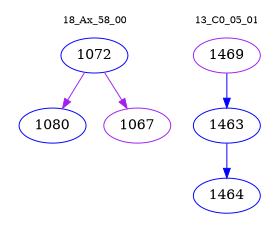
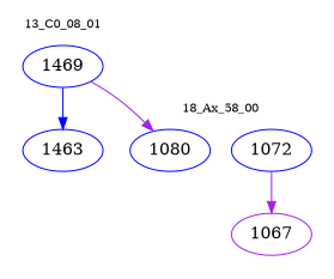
  digraph {
    node [color=blue]
    edge [color=purple]
    n1 [label=1072]
    n2 [label=1080]
    n3 [color=purple label=1067]
    n4 [label=1463]
-   n5 [label=1464]
-   n6 [color=purple label=1469]
+   n6 [label=1469]
    subgraph cluster_1 {
      color=white
      fontsize=10
      label="18_Ax_58_00"
      n1
      n2
      n3
    }
    subgraph cluster_2 {
      color=white
      fontsize=10
-     label="13_C0_05_01"
+     label="13_C0_08_01"
      n4
-     n5
      n6
    }
-   n1 -> n2
+   n6 -> n2
    n1 -> n3
-   n4 -> n5 [color=blue]
    n6 -> n4 [color=blue]
  }
